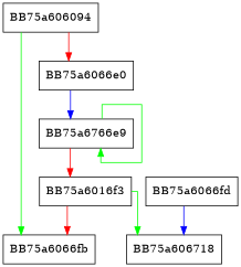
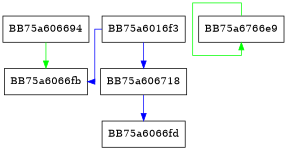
  digraph {
    splines=ortho
    node [shape=box]
    edge [color=green]
-   BB75a606694 [label=BB75a606094]
+   BB75a606694
    BB75a6066fb
-   BB75a6066e0
    n4 [label=BB75a6766e9]
    n5 [label=BB75a6016f3]
    BB75a606718
    BB75a6066fd
    BB75a606694 -> BB75a6066fb
-   BB75a606694 -> BB75a6066e0 [color=red]
-   BB75a6066e0 -> n4 [color=blue]
    n4 -> n4
-   n4 -> n5 [color=red]
-   n5 -> BB75a6066fb [color=red]
-   n5 -> BB75a606718
-   BB75a6066fd -> BB75a606718 [color=blue]
+   n5 -> BB75a6066fb [color=blue]
+   n5 -> BB75a606718 [color=blue]
+   BB75a606718 -> BB75a6066fd [color=blue]
  }
